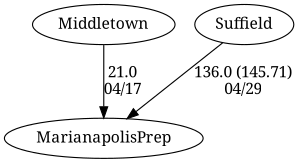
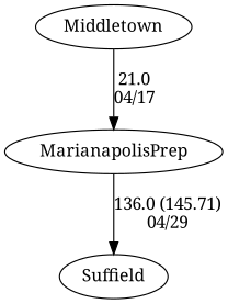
  digraph {
    fontname="Noto Serif"
    node [fontname="Noto Serif"]
    edge [fontname="Noto Serif" random=random]
    Middletown
    MarianapolisPrep
    Suffield
    Middletown -> MarianapolisPrep [label="21.0\n04/17" weight=79]
-   Suffield -> MarianapolisPrep [label="136.0 (145.71)\n04/29" weight=-36]
+   MarianapolisPrep -> Suffield [label="136.0 (145.71)\n04/29" weight=-36]
  }
